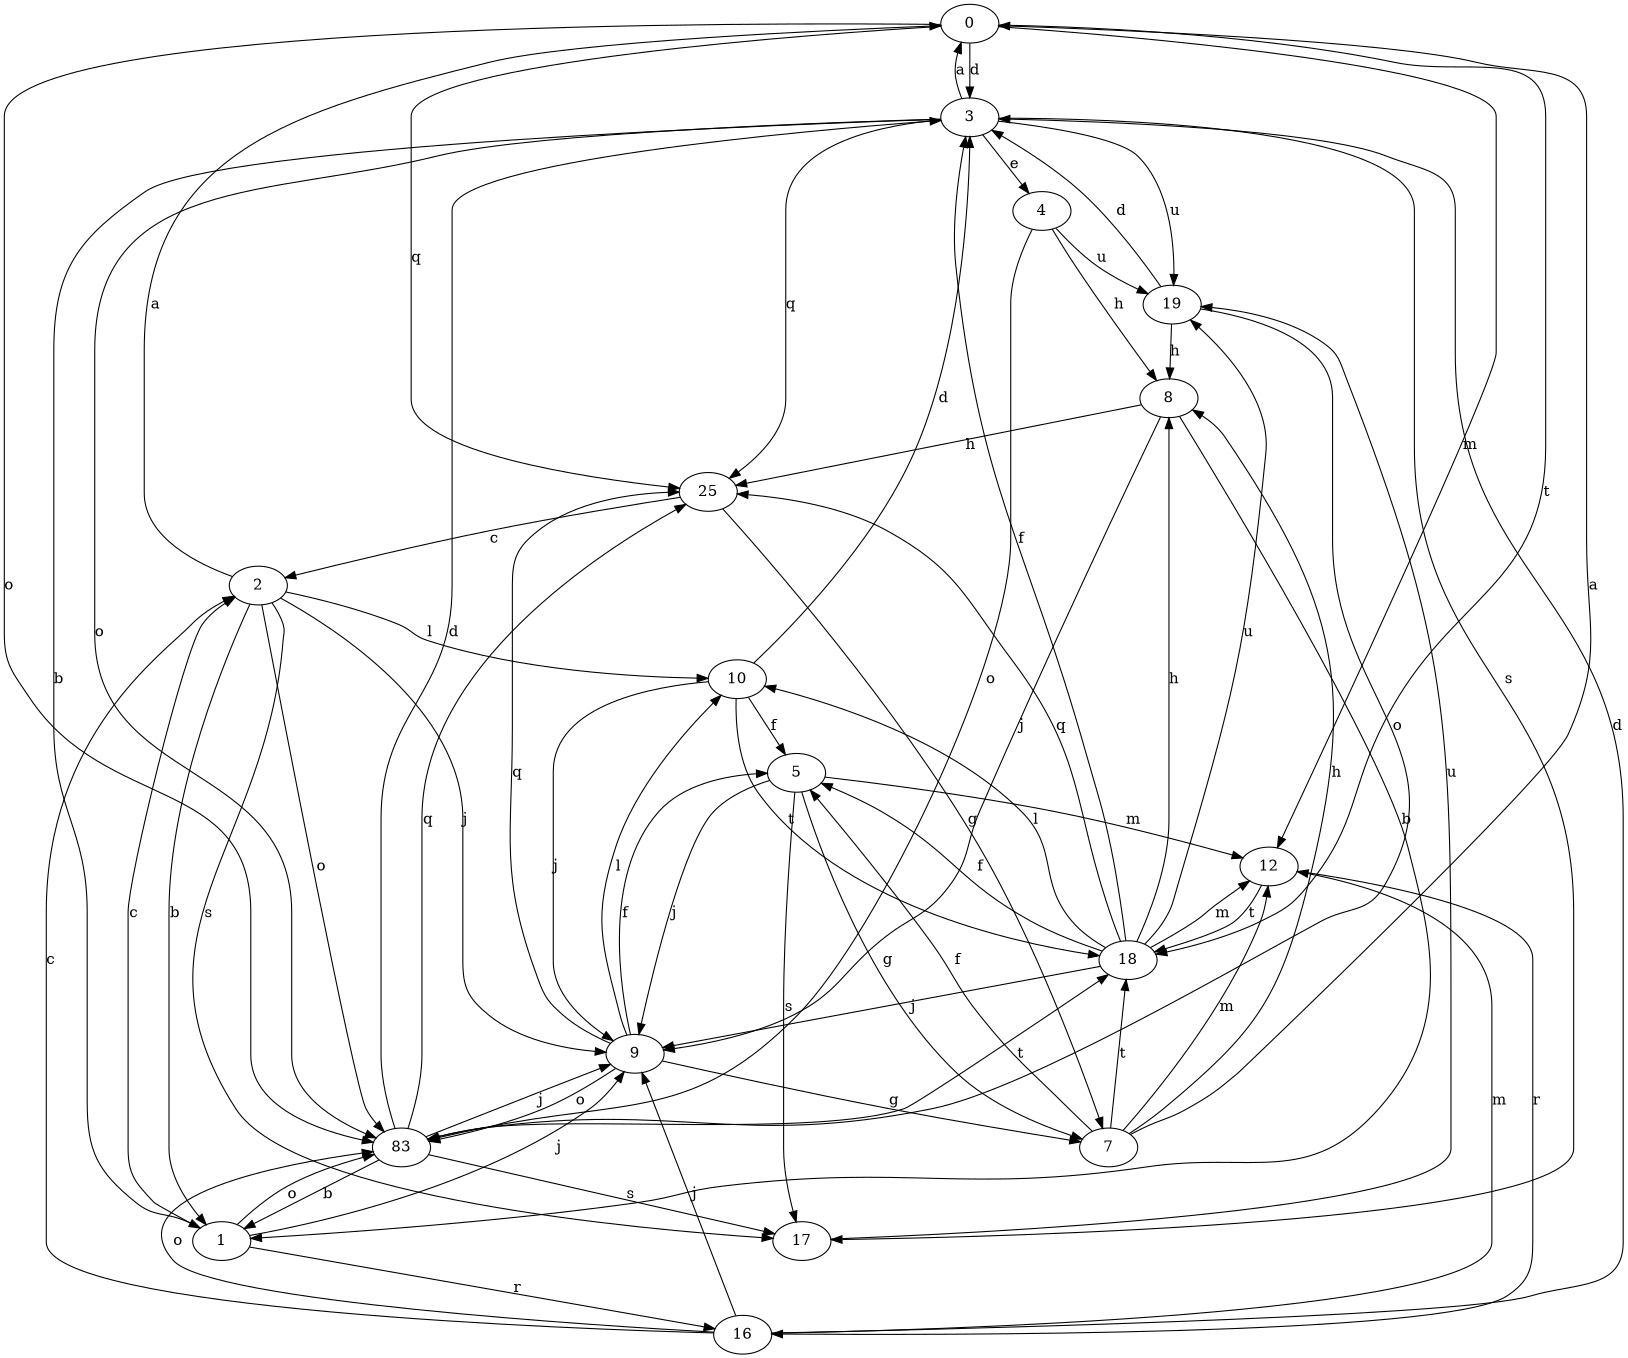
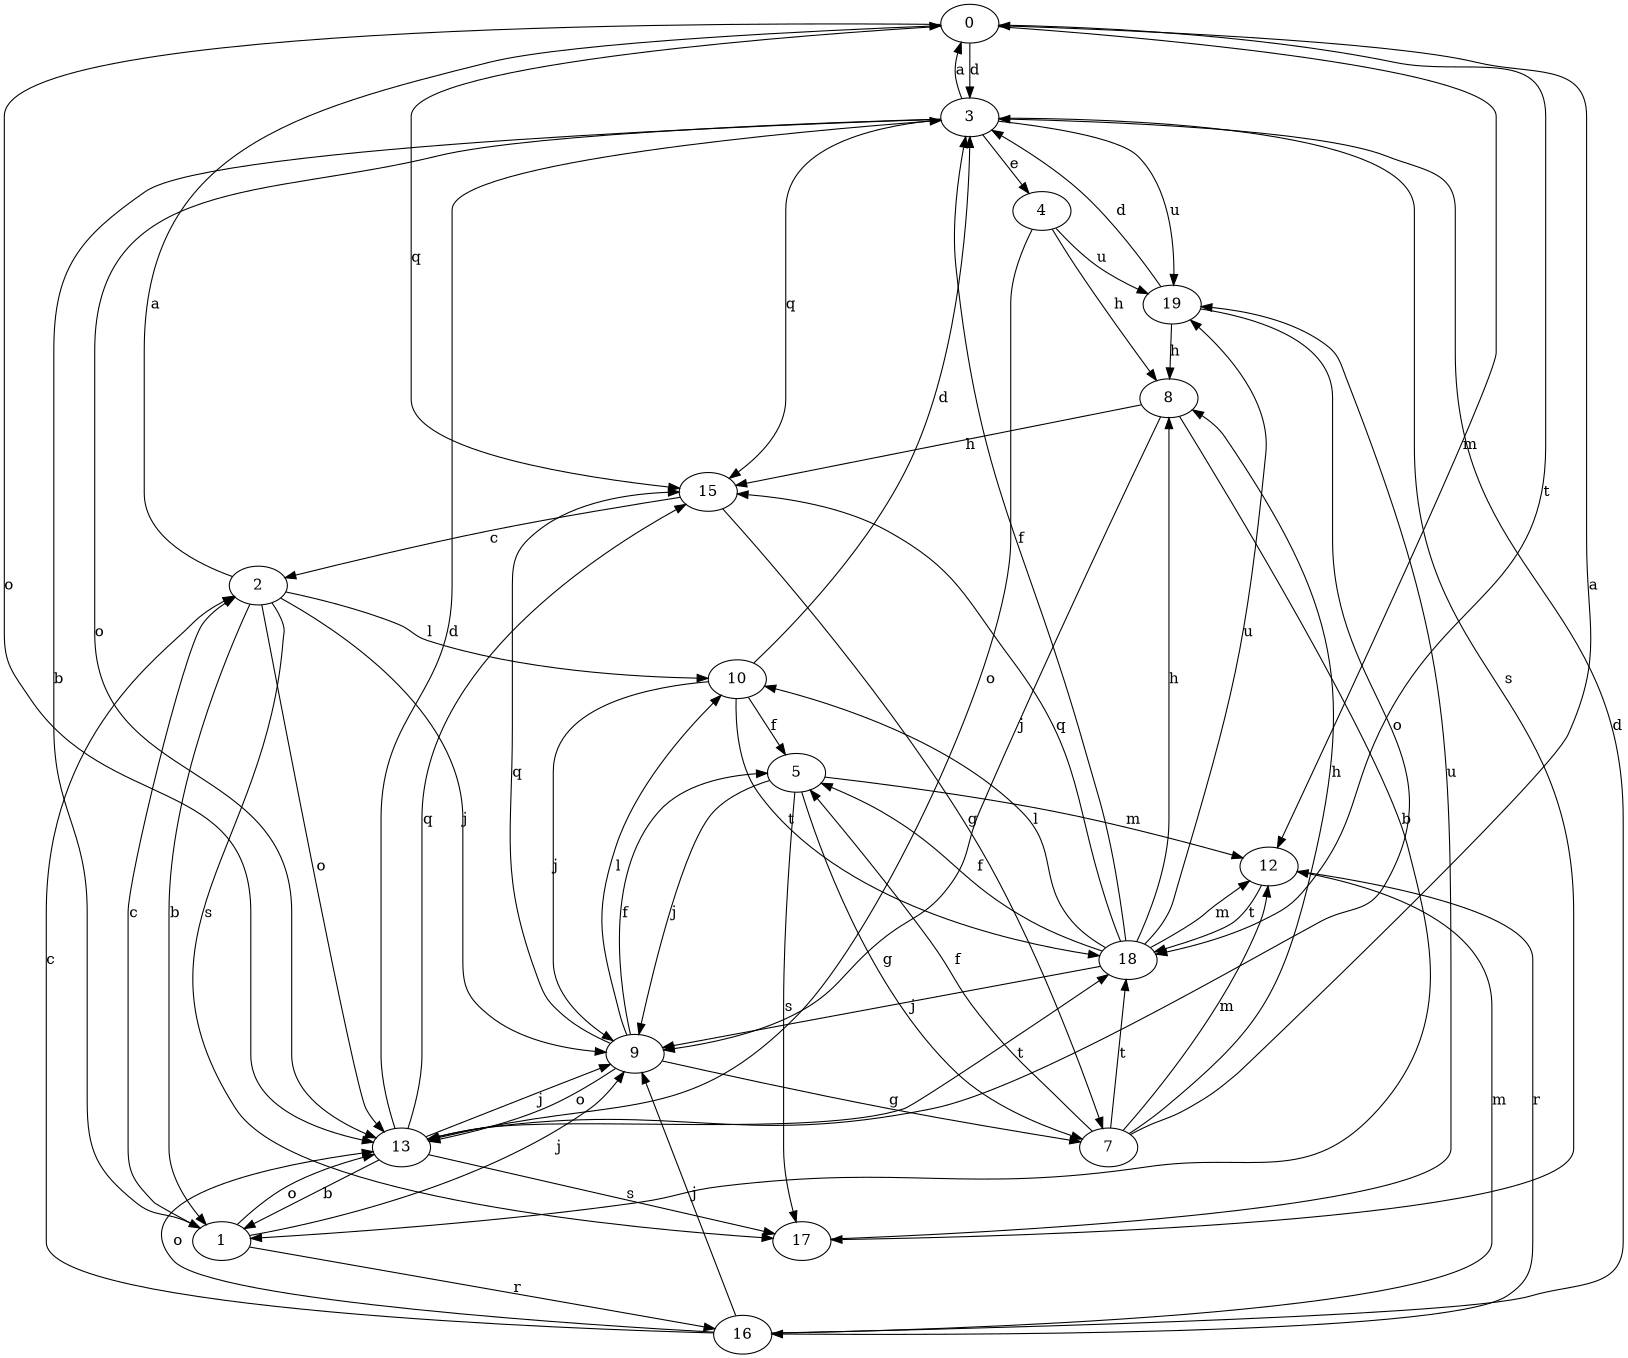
  strict digraph {
    0
    3
    12
-   13 [label=83]
-   15 [label=25]
+   13
+   15
    18
    1
    17
    4
    19
    16
    9
    2
    7
    10
    8
    5
    0 -> 3 [label=d]
    0 -> 12 [label=m]
    0 -> 13 [label=o]
    0 -> 15 [label=q]
    0 -> 18 [label=t]
    3 -> 0 [label=a]
    3 -> 13 [label=o]
    3 -> 15 [label=q]
    3 -> 1 [label=b]
    3 -> 17 [label=s]
    3 -> 4 [label=e]
    3 -> 19 [label=u]
    12 -> 18 [label=t]
    12 -> 16 [label=r]
    13 -> 3 [label=d]
    13 -> 15 [label=q]
    13 -> 18 [label=t]
    13 -> 1 [label=b]
    13 -> 17 [label=s]
    13 -> 9 [label=j]
    15 -> 2 [label=c]
    15 -> 7 [label=g]
    18 -> 3 [label=f]
    18 -> 12 [label=m]
    18 -> 15 [label=q]
    18 -> 19 [label=u]
    18 -> 9 [label=j]
    18 -> 10 [label=l]
    18 -> 8 [label=h]
    18 -> 5 [label=f]
    1 -> 13 [label=o]
    1 -> 16 [label=r]
    1 -> 9 [label=j]
    1 -> 2 [label=c]
    17 -> 19 [label=u]
    4 -> 13 [label=o]
    4 -> 19 [label=u]
    4 -> 8 [label=h]
    19 -> 3 [label=d]
    19 -> 13 [label=o]
    19 -> 8 [label=h]
    16 -> 3 [label=d]
    16 -> 12 [label=m]
    16 -> 13 [label=o]
    16 -> 9 [label=j]
    16 -> 2 [label=c]
    9 -> 13 [label=o]
    9 -> 15 [label=q]
    9 -> 7 [label=g]
    9 -> 10 [label=l]
    9 -> 5 [label=f]
    2 -> 0 [label=a]
    2 -> 13 [label=o]
    2 -> 1 [label=b]
    2 -> 17 [label=s]
    2 -> 9 [label=j]
    2 -> 10 [label=l]
    7 -> 0 [label=a]
    7 -> 12 [label=m]
    7 -> 18 [label=t]
    7 -> 8 [label=h]
    7 -> 5 [label=f]
    10 -> 3 [label=d]
    10 -> 18 [label=t]
    10 -> 9 [label=j]
    10 -> 5 [label=f]
    8 -> 15 [label=h]
    8 -> 1 [label=b]
    8 -> 9 [label=j]
    5 -> 12 [label=m]
    5 -> 17 [label=s]
    5 -> 9 [label=j]
    5 -> 7 [label=g]
  }
